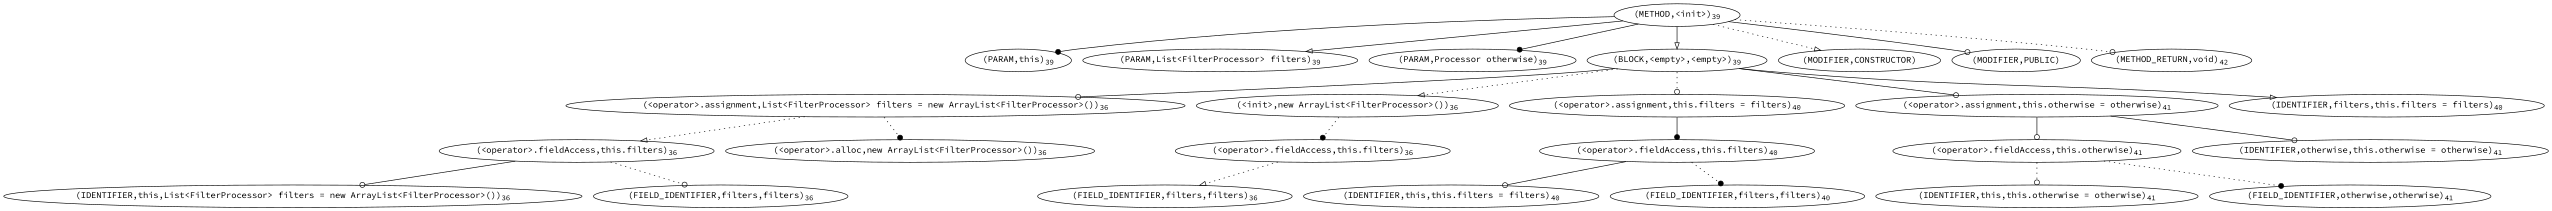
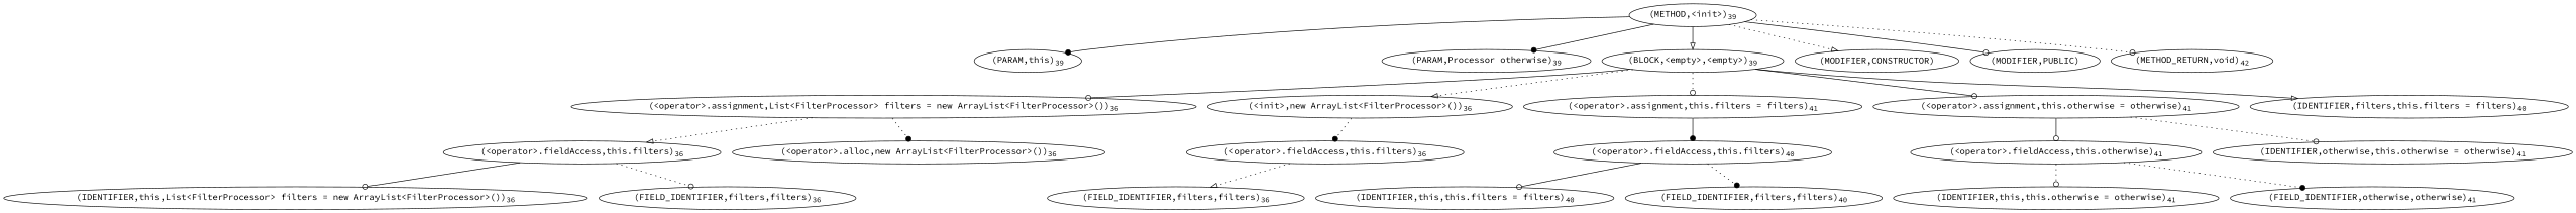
  digraph {
    fontname="Source Code Pro"
    node [fontname="Source Code Pro"]
    edge [arrowhead=odot fontname="Source Code Pro" style=dotted]
    n1 [label=<(METHOD,&lt;init&gt;)<SUB>39</SUB>>]
    n2 [label=<(PARAM,this)<SUB>39</SUB>>]
-   n3 [label=<(PARAM,List&lt;FilterProcessor&gt; filters)<SUB>39</SUB>>]
    n4 [label=<(PARAM,Processor otherwise)<SUB>39</SUB>>]
    n5 [label=<(BLOCK,&lt;empty&gt;,&lt;empty&gt;)<SUB>39</SUB>>]
    n6 [label=<(MODIFIER,CONSTRUCTOR)>]
    n7 [label=<(MODIFIER,PUBLIC)>]
    n8 [label=<(METHOD_RETURN,void)<SUB>42</SUB>>]
    n9 [label=<(&lt;operator&gt;.assignment,List&lt;FilterProcessor&gt; filters = new ArrayList&lt;FilterProcessor&gt;())<SUB>36</SUB>>]
    n10 [label=<(&lt;init&gt;,new ArrayList&lt;FilterProcessor&gt;())<SUB>36</SUB>>]
-   n11 [label=<(&lt;operator&gt;.assignment,this.filters = filters)<SUB>40</SUB>>]
+   n11 [label=<(&lt;operator&gt;.assignment,this.filters = filters)<SUB>41</SUB>>]
    n12 [label=<(&lt;operator&gt;.assignment,this.otherwise = otherwise)<SUB>41</SUB>>]
    n13 [label=<(IDENTIFIER,filters,this.filters = filters)<SUB>40</SUB>>]
    n14 [label=<(&lt;operator&gt;.fieldAccess,this.filters)<SUB>36</SUB>>]
    n15 [label=<(&lt;operator&gt;.alloc,new ArrayList&lt;FilterProcessor&gt;())<SUB>36</SUB>>]
    n16 [label=<(&lt;operator&gt;.fieldAccess,this.filters)<SUB>36</SUB>>]
    n17 [label=<(&lt;operator&gt;.fieldAccess,this.filters)<SUB>40</SUB>>]
    n18 [label=<(&lt;operator&gt;.fieldAccess,this.otherwise)<SUB>41</SUB>>]
    n19 [label=<(IDENTIFIER,otherwise,this.otherwise = otherwise)<SUB>41</SUB>>]
    n20 [label=<(IDENTIFIER,this,List&lt;FilterProcessor&gt; filters = new ArrayList&lt;FilterProcessor&gt;())<SUB>36</SUB>>]
    n21 [label=<(FIELD_IDENTIFIER,filters,filters)<SUB>36</SUB>>]
    n22 [label=<(FIELD_IDENTIFIER,filters,filters)<SUB>36</SUB>>]
    n23 [label=<(IDENTIFIER,this,this.filters = filters)<SUB>40</SUB>>]
    n24 [label=<(FIELD_IDENTIFIER,filters,filters)<SUB>40</SUB>>]
    n25 [label=<(IDENTIFIER,this,this.otherwise = otherwise)<SUB>41</SUB>>]
    n26 [label=<(FIELD_IDENTIFIER,otherwise,otherwise)<SUB>41</SUB>>]
    n1 -> n2 [arrowhead=dot style=solid]
-   n1 -> n3 [arrowhead=onormal style=solid]
    n1 -> n4 [arrowhead=dot style=solid]
    n1 -> n5 [arrowhead=onormal style=solid]
    n1 -> n6 [arrowhead=onormal]
    n1 -> n7 [style=solid]
    n1 -> n8
    n5 -> n9 [style=solid]
    n5 -> n10 [arrowhead=onormal]
    n5 -> n11
    n5 -> n12 [style=solid]
    n5 -> n13 [arrowhead=onormal style=solid]
    n9 -> n14 [arrowhead=onormal]
    n9 -> n15 [arrowhead=dot]
    n10 -> n16 [arrowhead=dot]
    n11 -> n17 [arrowhead=dot style=solid]
    n12 -> n18 [style=solid]
-   n12 -> n19 [style=solid]
+   n12 -> n19
    n14 -> n20 [style=solid]
    n14 -> n21
    n16 -> n22 [arrowhead=onormal]
    n17 -> n23 [style=solid]
    n17 -> n24 [arrowhead=dot]
    n18 -> n25
    n18 -> n26 [arrowhead=dot]
  }
